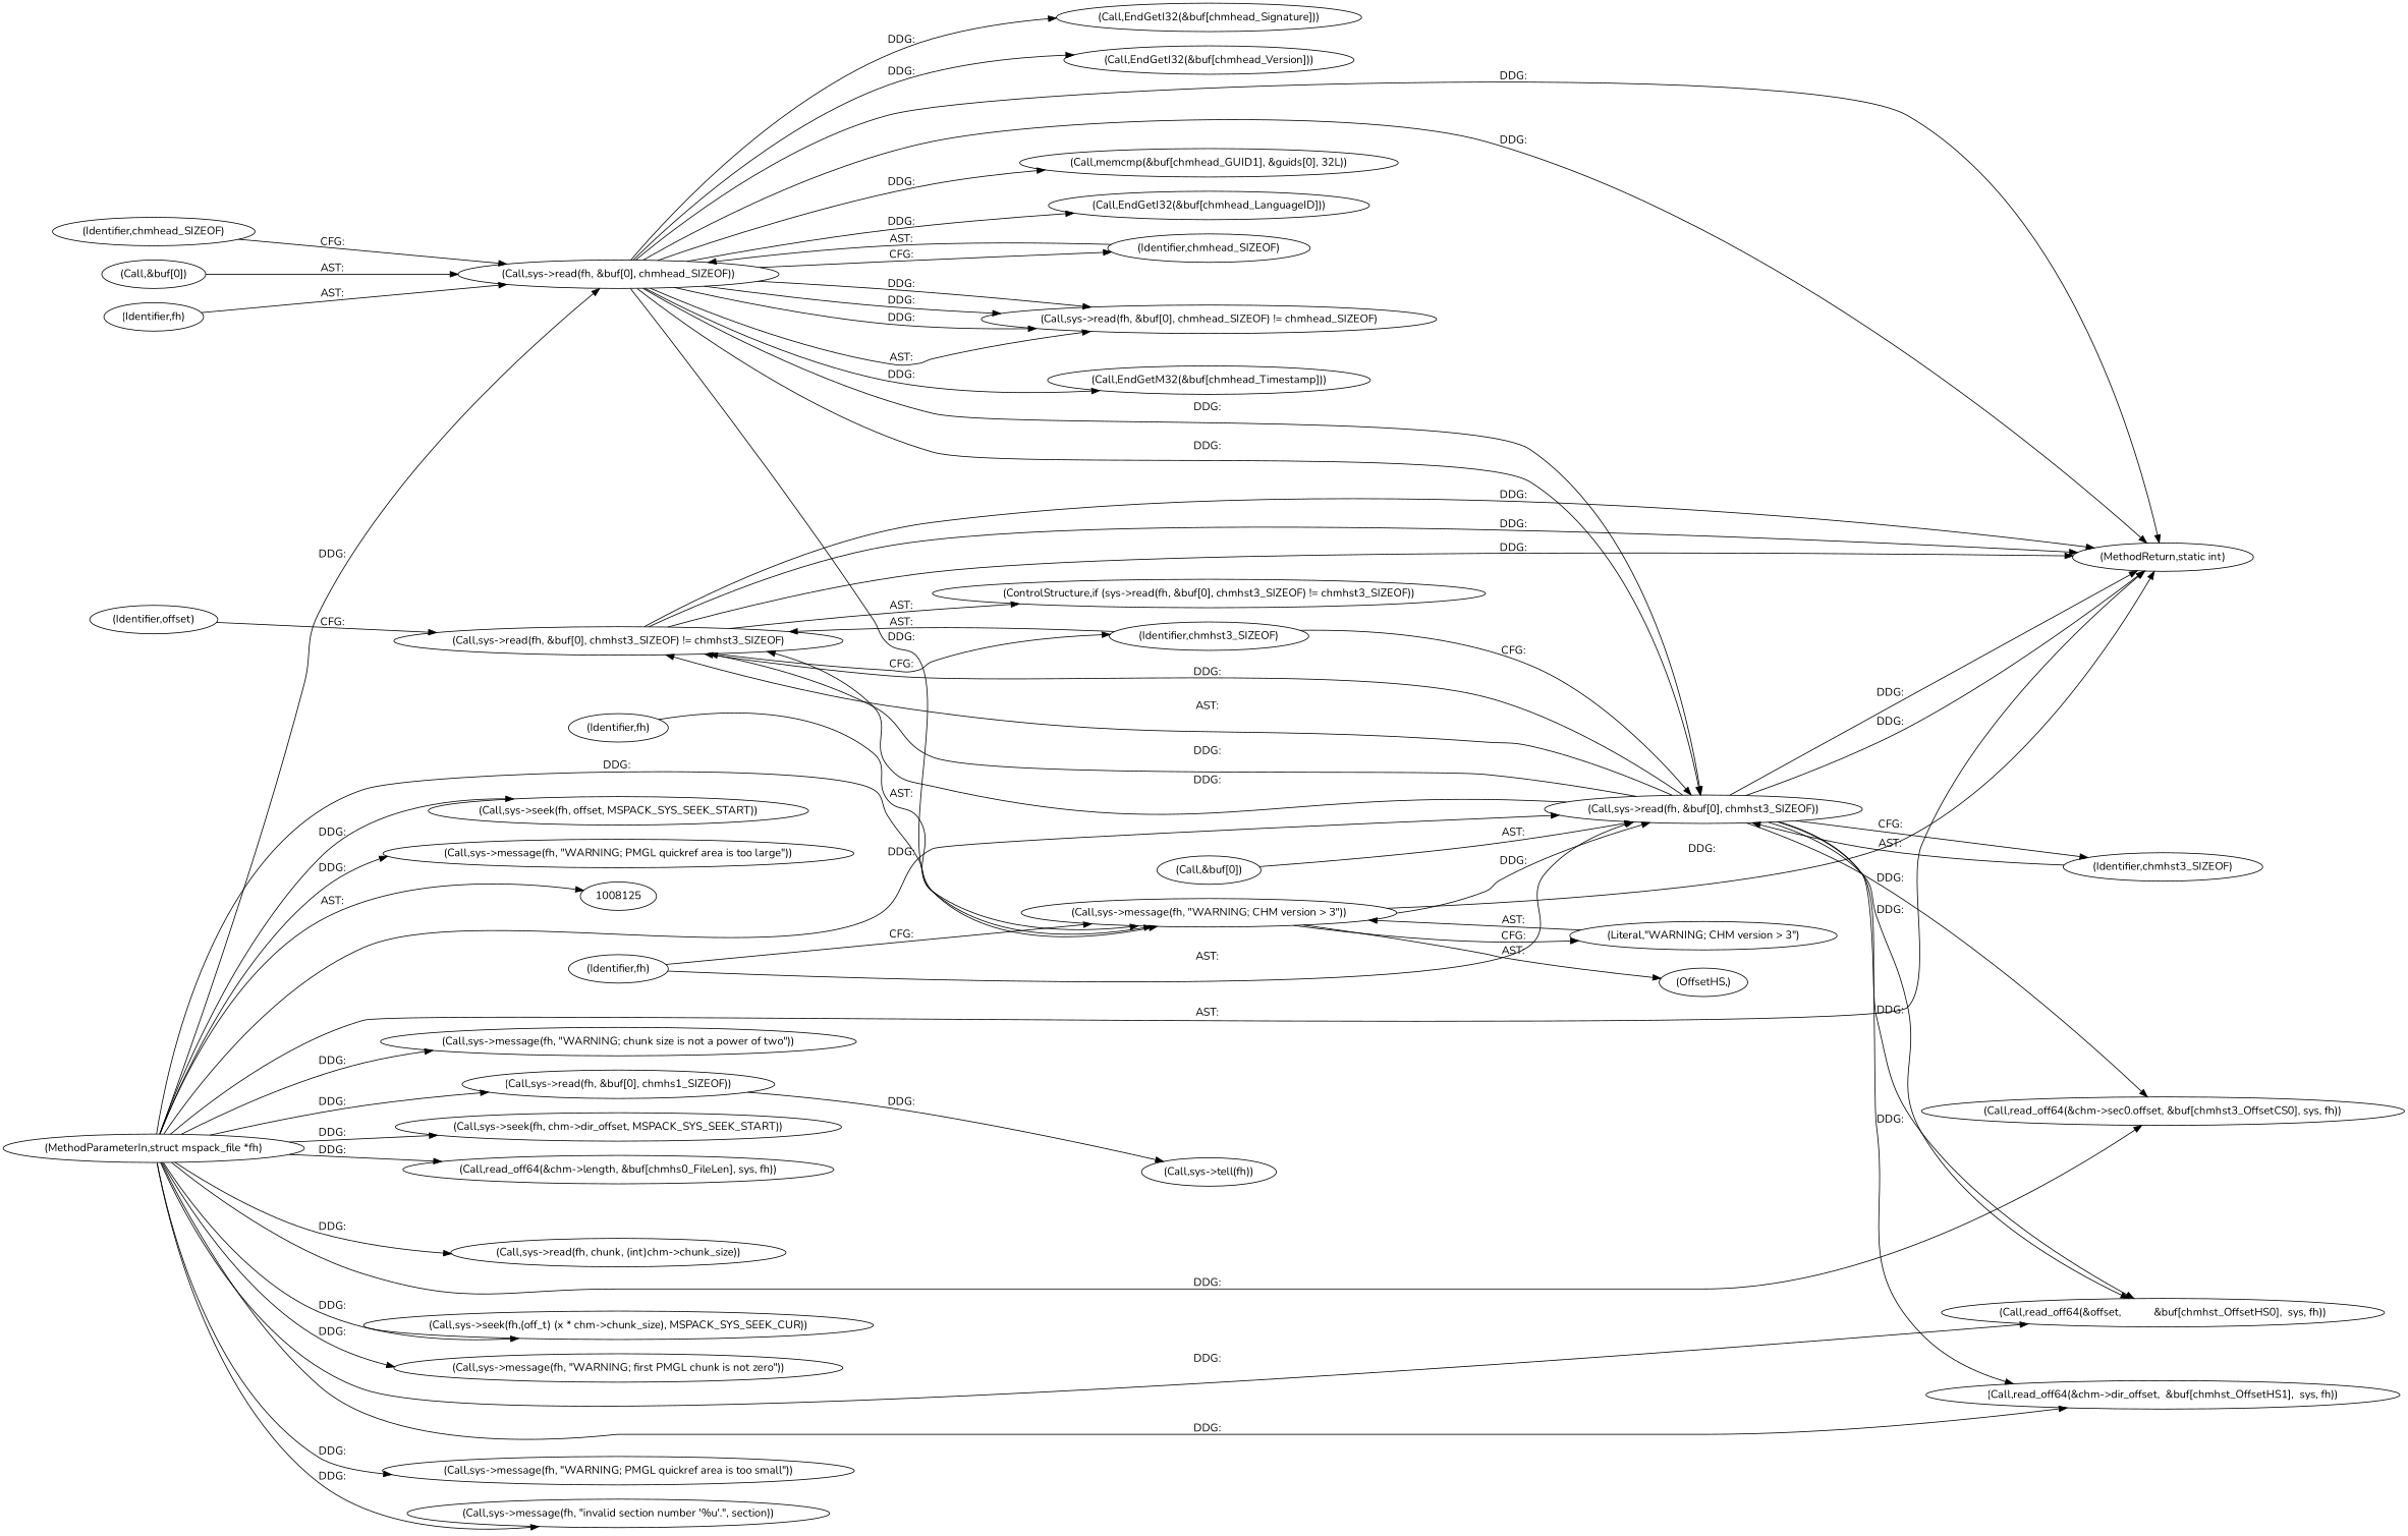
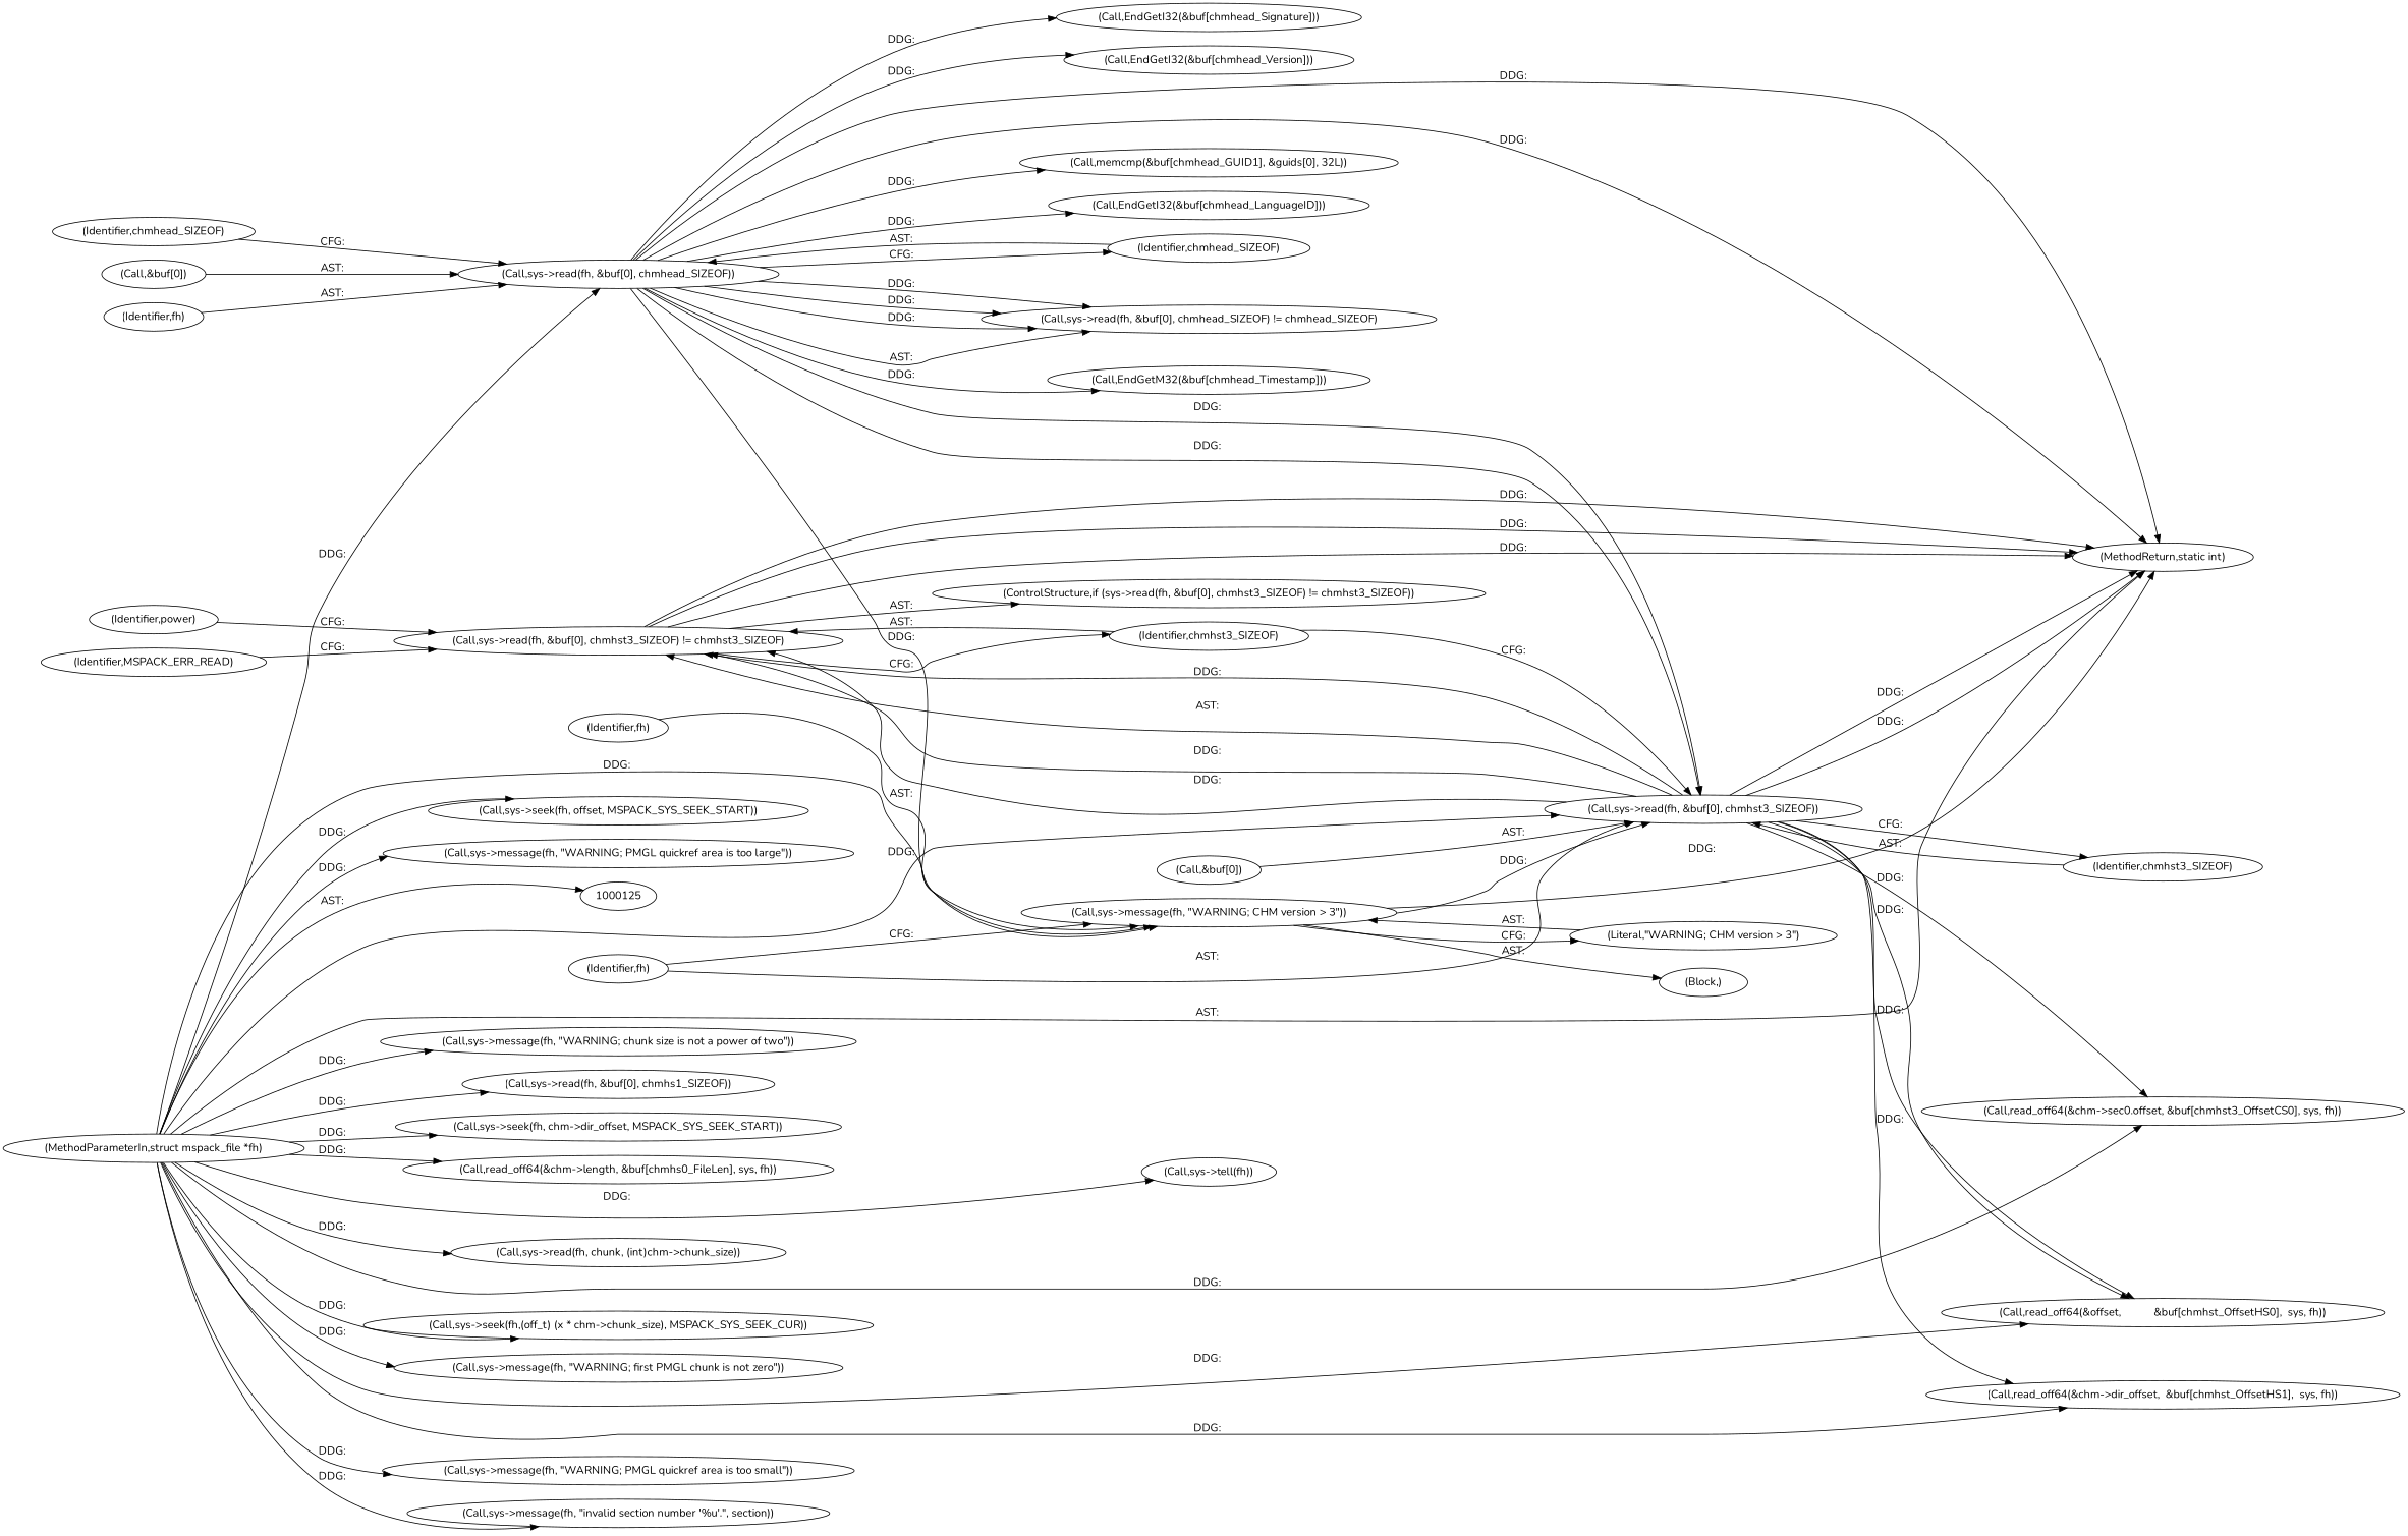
  digraph {
    fontname=Nunito
    rankdir=LR
    node [fontname=Nunito]
    edge [fontname=Nunito]
    n1 [label="(Call,sys->read(fh, &buf[0], chmhst3_SIZEOF) != chmhst3_SIZEOF)"]
    n2 [label="(Identifier,chmhst3_SIZEOF)"]
    n3 [label="(MethodReturn,static int)"]
    n4 [label="(ControlStructure,if (sys->read(fh, &buf[0], chmhst3_SIZEOF) != chmhst3_SIZEOF))"]
    n5 [label="(Call,sys->read(fh, &buf[0], chmhst3_SIZEOF))"]
    n6 [label="(Call,read_off64(&chm->sec0.offset, &buf[chmhst3_OffsetCS0], sys, fh))"]
    n7 [label="(Call,read_off64(&offset,           &buf[chmhst_OffsetHS0],  sys, fh))"]
    n8 [label="(Identifier,chmhst3_SIZEOF)"]
    n9 [label="(Call,read_off64(&chm->dir_offset,  &buf[chmhst_OffsetHS1],  sys, fh))"]
    n10 [label="(Call,sys->message(fh, \"WARNING; CHM version > 3\"))"]
-   n11 [label="(OffsetHS,)"]
+   n11 [label="(Block,)"]
    n12 [label="(Literal,\"WARNING; CHM version > 3\")"]
    n13 [label="(Call,sys->read(fh, &buf[0], chmhead_SIZEOF))"]
    n14 [label="(Call,EndGetI32(&buf[chmhead_Signature]))"]
    n15 [label="(Call,EndGetI32(&buf[chmhead_Version]))"]
    n16 [label="(Call,memcmp(&buf[chmhead_GUID1], &guids[0], 32L))"]
    n17 [label="(Call,EndGetI32(&buf[chmhead_LanguageID]))"]
    n18 [label="(Identifier,chmhead_SIZEOF)"]
    n19 [label="(Call,sys->read(fh, &buf[0], chmhead_SIZEOF) != chmhead_SIZEOF)"]
    n20 [label="(Call,EndGetM32(&buf[chmhead_Timestamp]))"]
    n21 [label="(MethodParameterIn,struct mspack_file *fh)"]
    n22 [label="(Call,sys->message(fh, \"WARNING; chunk size is not a power of two\"))"]
    n23 [label="(Call,sys->seek(fh, chm->dir_offset, MSPACK_SYS_SEEK_START))"]
    n24 [label="(Call,read_off64(&chm->length, &buf[chmhs0_FileLen], sys, fh))"]
    n25 [label="(Call,sys->read(fh, &buf[0], chmhs1_SIZEOF))"]
    n26 [label="(Call,sys->read(fh, chunk, (int)chm->chunk_size))"]
    n27 [label="(Call,sys->seek(fh,(off_t) (x * chm->chunk_size), MSPACK_SYS_SEEK_CUR))"]
    n28 [label="(Call,sys->message(fh, \"WARNING; first PMGL chunk is not zero\"))"]
    n29 [label="(Call,sys->message(fh, \"WARNING; PMGL quickref area is too small\"))"]
    n30 [label="(Call,sys->tell(fh))"]
    n31 [label="(Call,sys->message(fh, \"invalid section number '%u'.\", section))"]
    n32 [label="(Call,sys->seek(fh, offset, MSPACK_SYS_SEEK_START))"]
    n33 [label="(Call,sys->message(fh, \"WARNING; PMGL quickref area is too large\"))"]
-   1000125 [label=1008125]
+   1000125
    n35 [label="(Identifier,fh)"]
    n36 [label="(Identifier,fh)"]
    n37 [label="(Call,&buf[0])"]
+   n38 [label="(Identifier,MSPACK_ERR_READ)"]
    n39 [label="(Identifier,chmhead_SIZEOF)"]
-   n40 [label="(Identifier,offset)"]
+   n40 [label="(Identifier,power)"]
    n41 [label="(Call,&buf[0])"]
    n42 [label="(Identifier,fh)"]
    n1 -> n2 [label="CFG: "]
    n1 -> n3 [label="DDG: "]
    n1 -> n3 [label="DDG: "]
    n1 -> n3 [label="DDG: "]
    n1 -> n4 [label="AST: "]
    n2 -> n1 [label="AST: "]
    n2 -> n5 [label="CFG: "]
    n5 -> n1 [label="AST: "]
    n5 -> n1 [label="DDG: "]
    n5 -> n1 [label="DDG: "]
    n5 -> n1 [label="DDG: "]
    n5 -> n3 [label="DDG: "]
    n5 -> n3 [label="DDG: "]
    n5 -> n6 [label="DDG: "]
    n5 -> n7 [label="DDG: "]
    n5 -> n7 [label="DDG: "]
    n5 -> n8 [label="CFG: "]
    n5 -> n9 [label="DDG: "]
    n8 -> n5 [label="AST: "]
    n10 -> n3 [label="DDG: "]
    n10 -> n5 [label="DDG: "]
    n10 -> n11 [label="AST: "]
    n10 -> n12 [label="CFG: "]
    n12 -> n10 [label="AST: "]
    n13 -> n3 [label="DDG: "]
    n13 -> n3 [label="DDG: "]
    n13 -> n5 [label="DDG: "]
    n13 -> n5 [label="DDG: "]
    n13 -> n10 [label="DDG: "]
    n13 -> n14 [label="DDG: "]
    n13 -> n15 [label="DDG: "]
    n13 -> n16 [label="DDG: "]
    n13 -> n17 [label="DDG: "]
    n13 -> n18 [label="CFG: "]
    n13 -> n19 [label="AST: "]
    n13 -> n19 [label="DDG: "]
    n13 -> n19 [label="DDG: "]
    n13 -> n19 [label="DDG: "]
    n13 -> n20 [label="DDG: "]
    n18 -> n13 [label="AST: "]
    n21 -> n3 [label="AST: "]
    n21 -> n5 [label="DDG: "]
    n21 -> n6 [label="DDG: "]
    n21 -> n7 [label="DDG: "]
    n21 -> n9 [label="DDG: "]
    n21 -> n10 [label="DDG: "]
    n21 -> n13 [label="DDG: "]
    n21 -> n22 [label="DDG: "]
    n21 -> n23 [label="DDG: "]
    n21 -> n24 [label="DDG: "]
    n21 -> n25 [label="DDG: "]
    n21 -> n26 [label="DDG: "]
    n21 -> n27 [label="DDG: "]
    n21 -> n28 [label="DDG: "]
    n21 -> n29 [label="DDG: "]
-   n25 -> n30 [label="DDG: "]
+   n21 -> n30 [label="DDG: "]
    n21 -> n31 [label="DDG: "]
    n21 -> n32 [label="DDG: "]
    n21 -> n33 [label="DDG: "]
    n21 -> 1000125 [label="AST: "]
    n35 -> n10 [label="AST: "]
    n36 -> n5 [label="AST: "]
    n36 -> n10 [label="CFG: "]
    n37 -> n5 [label="AST: "]
+   n38 -> n1 [label="CFG: "]
    n39 -> n13 [label="CFG: "]
    n40 -> n1 [label="CFG: "]
    n41 -> n13 [label="AST: "]
    n42 -> n13 [label="AST: "]
  }
